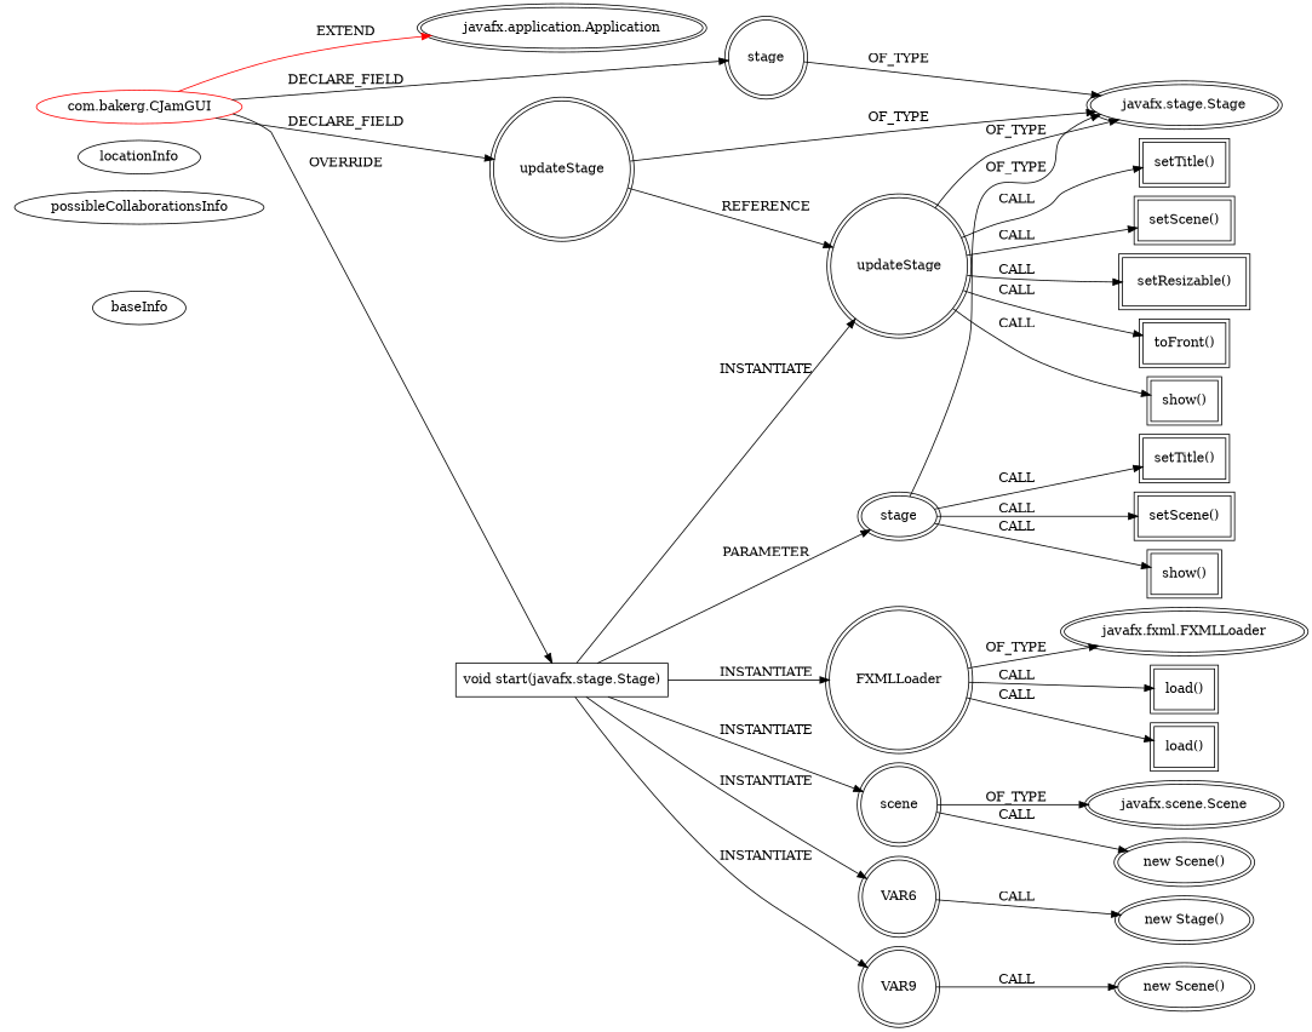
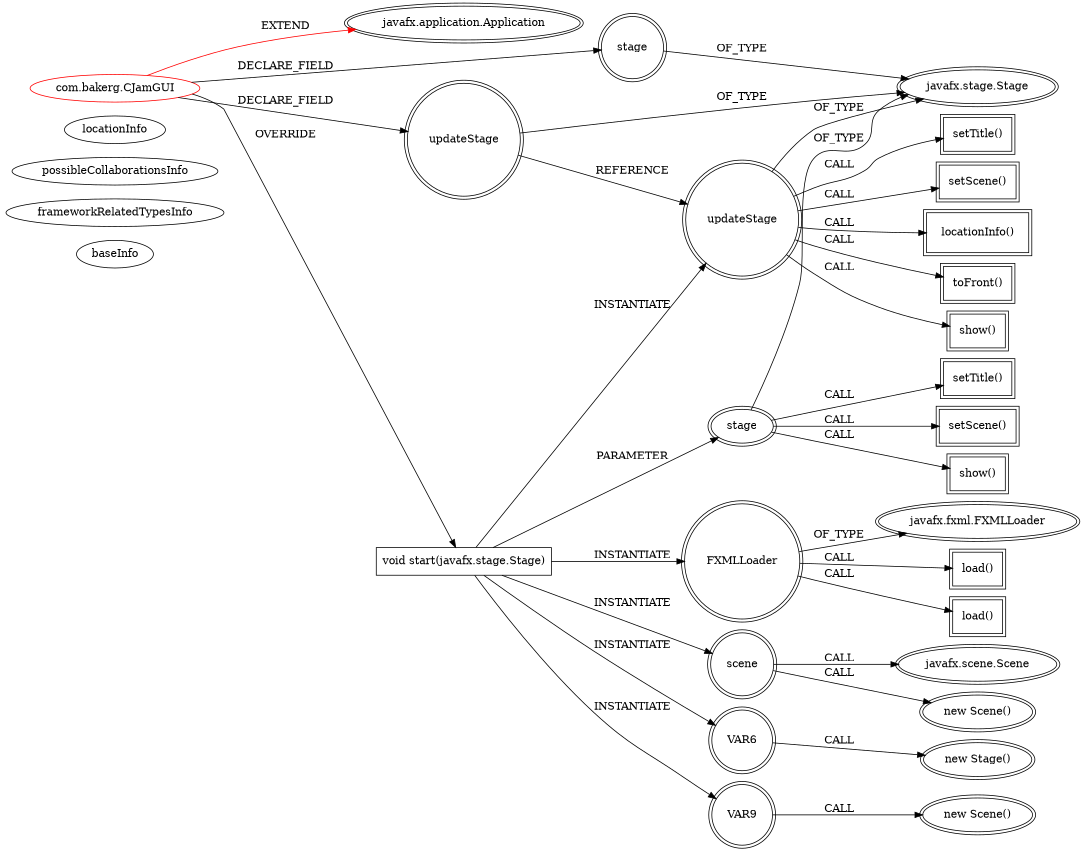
  digraph {
    rankdir=LR
    node [isFrameworkType=true vertexType=INSIDE_CALL peripheries=2]
    baseInfo [category=extension_graph graphId=1987 isAnonymous=false possibleRelation=false isFrameworkType="" vertexType="" peripheries=""]
+   frameworkRelatedTypesInfo [0="javafx.application.Application" isFrameworkType="" vertexType="" peripheries=""]
    possibleCollaborationsInfo [isFrameworkType="" vertexType="" peripheries=""]
    locationInfo [contextSignature=CJamGUI filePath="/bakerg-CJamGUI/CJamGUI-master/src/com/bakerg/CJamGUI.java" graphId=1987 projectName="bakerg-CJamGUI" isFrameworkType="" vertexType="" peripheries=""]
    n5 [color=red isFrameworkType=false label="com.bakerg.CJamGUI" vertexType=ROOT_CLIENT_CLASS_DECLARATION peripheries=""]
    n6 [label="javafx.application.Application" vertexType=FRAMEWORK_CLASS_TYPE]
    n7 [label=stage shape=circle vertexType=FIELD_DECLARATION]
    n8 [label=updateStage shape=circle vertexType=FIELD_DECLARATION]
    n9 [isFrameworkType=false label="void start(javafx.stage.Stage)" shape=box vertexType=OVERRIDING_METHOD_DECLARATION peripheries=""]
    n10 [label="javafx.stage.Stage" vertexType=FRAMEWORK_CLASS_TYPE]
    n11 [label=updateStage shape=circle vertexType=VARIABLE_EXPRESION]
    n12 [label=stage vertexType=PARAMETER_DECLARATION]
    n13 [label=FXMLLoader shape=circle vertexType=VARIABLE_EXPRESION]
    n14 [label=scene shape=circle vertexType=VARIABLE_EXPRESION]
    n15 [label=VAR6 shape=circle vertexType=VARIABLE_EXPRESION]
    n16 [label=VAR9 shape=circle vertexType=VARIABLE_EXPRESION]
    n17 [label="setTitle()" shape=box]
    n18 [label="setScene()" shape=box]
-   n19 [label="setResizable()" shape=box]
+   n19 [label="locationInfo()" shape=box]
    n20 [label="toFront()" shape=box]
    n21 [label="show()" shape=box]
    n22 [label="setTitle()" shape=box]
    n23 [label="setScene()" shape=box]
    n24 [label="show()" shape=box]
    n25 [label="javafx.fxml.FXMLLoader" vertexType=FRAMEWORK_CLASS_TYPE]
    n26 [label="load()" shape=box]
    n27 [label="load()" shape=box]
    n28 [label="javafx.scene.Scene" vertexType=FRAMEWORK_CLASS_TYPE]
    n29 [label="new Scene()" vertexType=CONSTRUCTOR_CALL]
    n30 [label="new Stage()" vertexType=CONSTRUCTOR_CALL]
    n31 [label="new Scene()" vertexType=CONSTRUCTOR_CALL]
    n5 -> n6 [color=red label=EXTEND]
    n5 -> n7 [label=DECLARE_FIELD]
    n5 -> n8 [label=DECLARE_FIELD]
    n5 -> n9 [label=OVERRIDE]
    n7 -> n10 [label=OF_TYPE]
    n8 -> n10 [label=OF_TYPE]
    n8 -> n11 [label=REFERENCE]
    n9 -> n11 [label=INSTANTIATE]
    n9 -> n12 [label=PARAMETER]
    n9 -> n13 [label=INSTANTIATE]
    n9 -> n14 [label=INSTANTIATE]
    n9 -> n15 [label=INSTANTIATE]
    n9 -> n16 [label=INSTANTIATE]
    n11 -> n10 [label=OF_TYPE]
    n11 -> n17 [label=CALL]
    n11 -> n18 [label=CALL]
    n11 -> n19 [label=CALL]
    n11 -> n20 [label=CALL]
    n11 -> n21 [label=CALL]
    n12 -> n10 [label=OF_TYPE]
    n12 -> n22 [label=CALL]
    n12 -> n23 [label=CALL]
    n12 -> n24 [label=CALL]
    n13 -> n25 [label=OF_TYPE]
    n13 -> n26 [label=CALL]
    n13 -> n27 [label=CALL]
-   n14 -> n28 [label=OF_TYPE]
+   n14 -> n28 [label=CALL]
    n14 -> n29 [label=CALL]
    n15 -> n30 [label=CALL]
    n16 -> n31 [label=CALL]
  }
